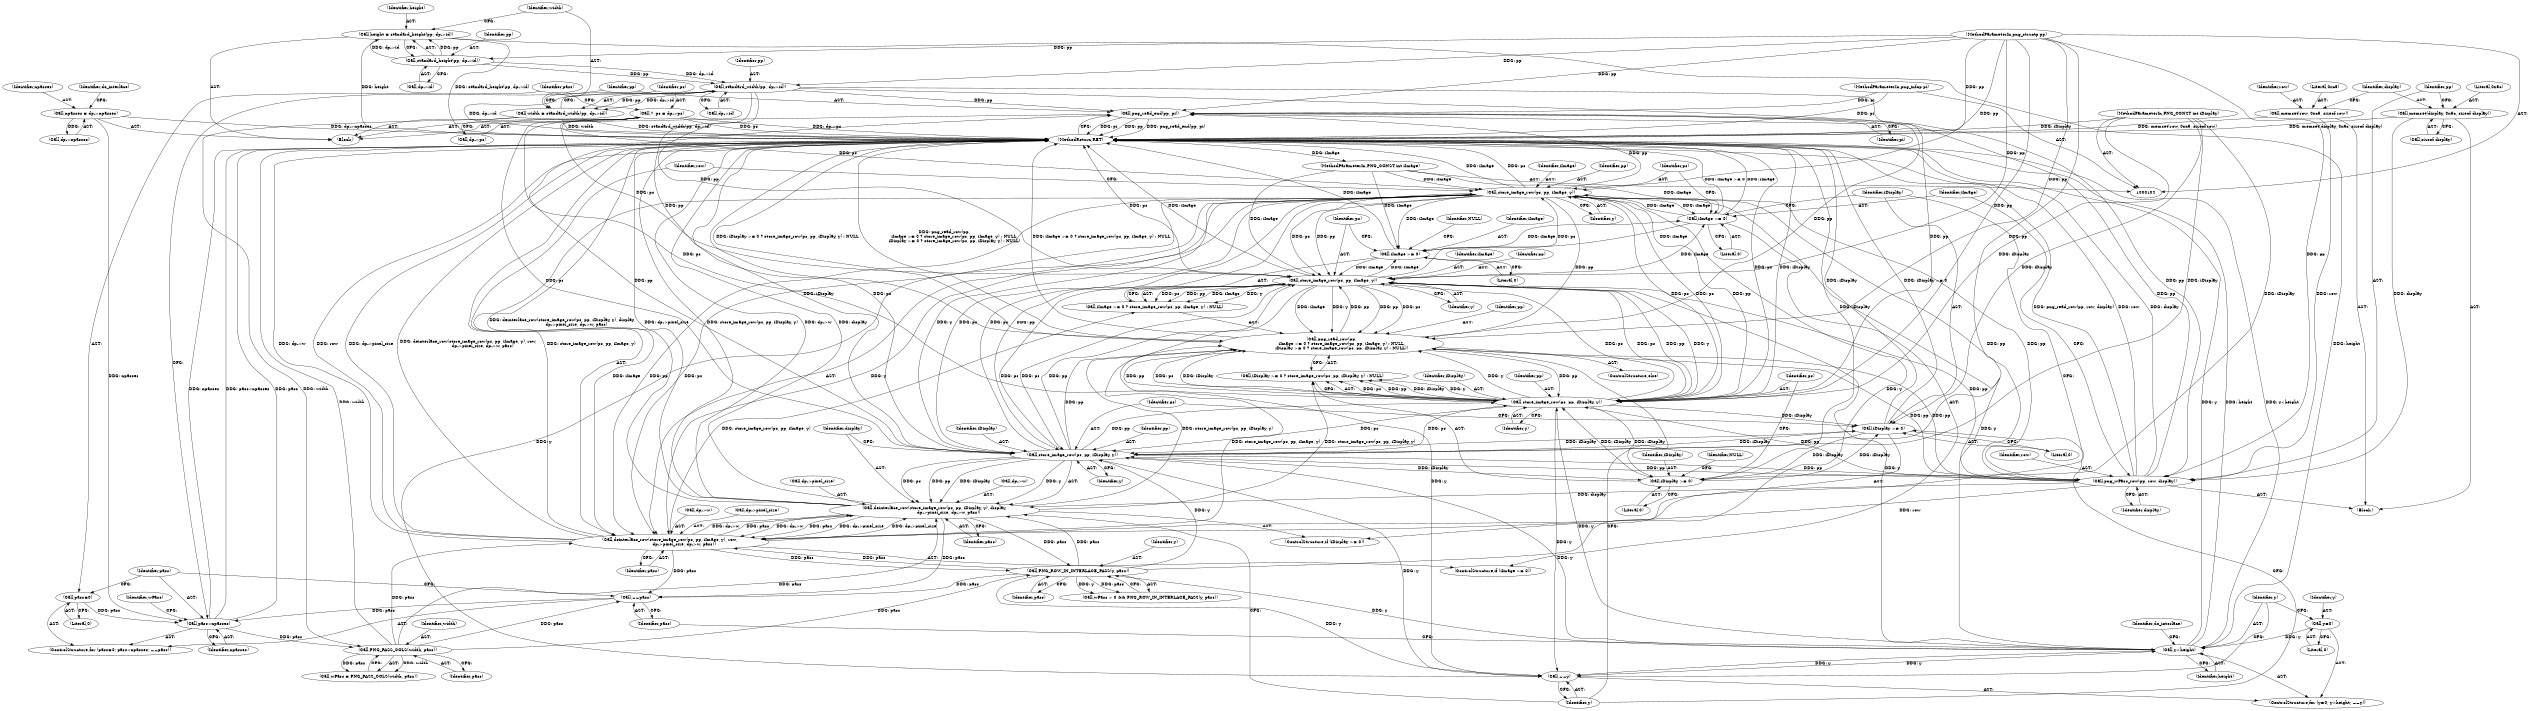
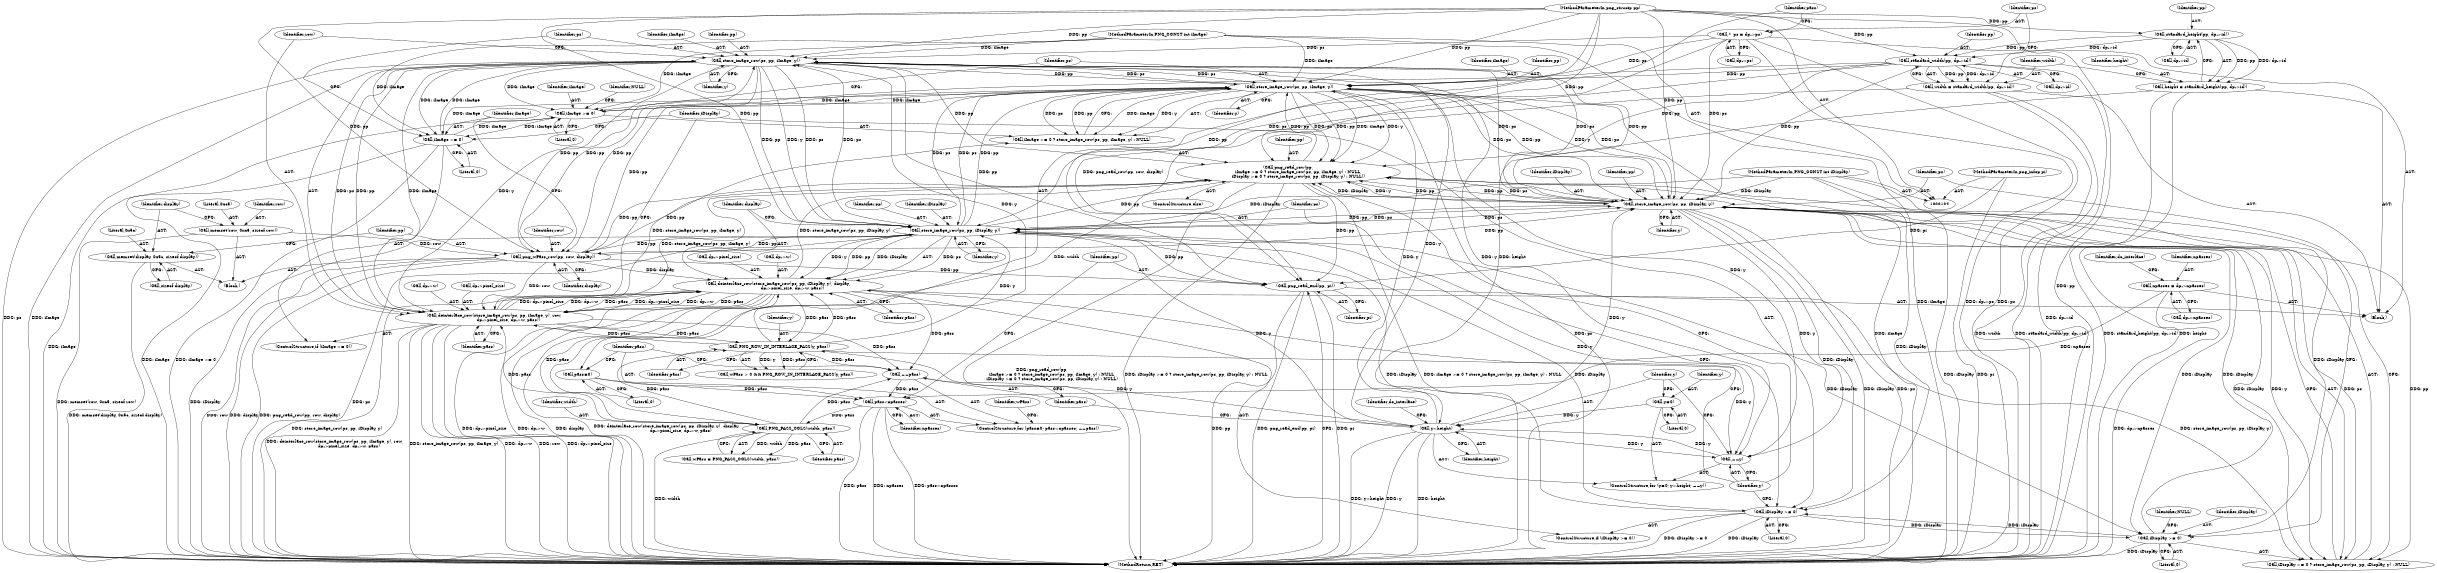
  digraph {
    n1 [label="(Call,png_read_end(pp, pi))"]
    n2 [label="(MethodReturn,RET)"]
    n3 [label="(Block,)"]
    n4 [label="(Identifier,pi)"]
    n5 [label="(Call,store_image_row(ps, pp, iImage, y))"]
    n6 [label="(Call,store_image_row(ps, pp, iImage, y))"]
    n7 [label="(Call,store_image_row(ps, pp, iDisplay, y))"]
    n8 [label="(Call,store_image_row(ps, pp, iDisplay, y))"]
    n9 [label="(Call,png_read_row(pp,\n               iImage >= 0 ? store_image_row(ps, pp, iImage, y) : NULL,\n               iDisplay >= 0 ? store_image_row(ps, pp, iDisplay, y) : NULL))"]
    n10 [label="(Call,png_wPass_row(pp, row, display))"]
    n11 [label="(Call,deinterlace_row(store_image_row(ps, pp, iImage, y), row,\n                     dp->pixel_size, dp->w, pass))"]
    n12 [label="(Call,++y)"]
    n13 [label="(Call,iImage >= 0)"]
    n14 [label="(Call,iImage >= 0)"]
    n15 [label="(Identifier,y)"]
    n16 [label="(Identifier,y)"]
    n17 [label="(Call,iImage >= 0 ? store_image_row(ps, pp, iImage, y) : NULL)"]
    n18 [label="(Call,deinterlace_row(store_image_row(ps, pp, iDisplay, y), display,\n                     dp->pixel_size, dp->w, pass))"]
    n19 [label="(Call,iDisplay >= 0)"]
    n20 [label="(Call,iDisplay >= 0)"]
    n21 [label="(Identifier,y)"]
    n22 [label="(Call,iDisplay >= 0 ? store_image_row(ps, pp, iDisplay, y) : NULL)"]
    n23 [label="(Identifier,y)"]
    n24 [label="(ControlStructure,else)"]
    n25 [label="(Block,)"]
    n26 [label="(Identifier,display)"]
    n27 [label="(Call,++pass)"]
    n28 [label="(Call,PNG_ROW_IN_INTERLACE_PASS(y, pass))"]
    n29 [label="(ControlStructure,if (iImage >= 0))"]
    n30 [label="(Identifier,pass)"]
    n31 [label="(Call,y<height)"]
    n32 [label="(ControlStructure,for (y=0; y<height; ++y))"]
    n33 [label="(Identifier,y)"]
    n34 [label="(Literal,0)"]
    n35 [label="(Literal,0)"]
    n36 [label="(Identifier,pass)"]
    n37 [label="(ControlStructure,if (iDisplay >= 0))"]
    n38 [label="(Literal,0)"]
    n39 [label="(Literal,0)"]
    n40 [label="(Call,*  ps = dp->ps)"]
    n41 [label="(Call,dp->ps)"]
    n42 [label="(Call,standard_width(pp, dp->id))"]
    n43 [label="(Call,width = standard_width(pp, dp->id))"]
    n44 [label="(Call,dp->id)"]
    n45 [label="(Call,PNG_PASS_COLS(width, pass))"]
    n46 [label="(Call,standard_height(pp, dp->id))"]
    n47 [label="(Call,height = standard_height(pp, dp->id))"]
    n48 [label="(Call,dp->id)"]
    n49 [label="(MethodParameterIn,png_structp pp)"]
    1000104
    n51 [label="(Call,memset(row, 0xc5, sizeof row))"]
    n52 [label="(Call,memset(display, 0x5c, sizeof display))"]
    n53 [label="(Call,sizeof display)"]
    n54 [label="(Call,pass<npasses)"]
    n55 [label="(ControlStructure,for (pass=0; pass<npasses; ++pass))"]
    n56 [label="(Identifier,pass)"]
    n57 [label="(Call,wPass > 0 && PNG_ROW_IN_INTERLACE_PASS(y, pass))"]
    n58 [label="(Identifier,pass)"]
    n59 [label="(Call,wPass = PNG_PASS_COLS(width, pass))"]
    n60 [label="(Identifier,pass)"]
    n61 [label="(Identifier,npasses)"]
    n62 [label="(Identifier,height)"]
    n63 [label="(Call,y=0)"]
    n64 [label="(Literal,0)"]
    n65 [label="(Call,pass=0)"]
    n66 [label="(Literal,0)"]
    n67 [label="(Call,npasses = dp->npasses)"]
    n68 [label="(Call,dp->npasses)"]
    n69 [label="(MethodParameterIn,PNG_CONST int iDisplay)"]
    n70 [label="(MethodParameterIn,PNG_CONST int iImage)"]
    n71 [label="(MethodParameterIn,png_infop pi)"]
    n72 [label="(Identifier,NULL)"]
    n73 [label="(Identifier,iDisplay)"]
    n74 [label="(Identifier,row)"]
    n75 [label="(Identifier,NULL)"]
    n76 [label="(Identifier,iDisplay)"]
    n77 [label="(Identifier,y)"]
    n78 [label="(Identifier,ps)"]
    n79 [label="(Identifier,iImage)"]
    n80 [label="(Identifier,ps)"]
    n81 [label="(Identifier,row)"]
    n82 [label="(Identifier,pass)"]
    n83 [label="(Identifier,pp)"]
    n84 [label="(Identifier,width)"]
    n85 [label="(Identifier,do_interlace)"]
    n86 [label="(Identifier,pp)"]
    n87 [label="(Identifier,ps)"]
    n88 [label="(Identifier,ps)"]
    n89 [label="(Identifier,iImage)"]
    n90 [label="(Identifier,pp)"]
    n91 [label="(Identifier,pass)"]
    n92 [label="(Identifier,pp)"]
    n93 [label="(Identifier,npasses)"]
    n94 [label="(Identifier,height)"]
    n95 [label="(Identifier,wPass)"]
    n96 [label="(Identifier,pp)"]
    n97 [label="(Identifier,iImage)"]
    n98 [label="(Identifier,display)"]
    n99 [label="(Call,dp->pixel_size)"]
    n100 [label="(Call,dp->w)"]
    n101 [label="(Identifier,display)"]
    n102 [label="(Identifier,pp)"]
    n103 [label="(Call,dp->pixel_size)"]
    n104 [label="(Identifier,width)"]
    n105 [label="(Identifier,pp)"]
    n106 [label="(Literal,0xc5)"]
    n107 [label="(Identifier,y)"]
    n108 [label="(Identifier,pp)"]
    n109 [label="(Identifier,y)"]
    n110 [label="(Call,dp->w)"]
    n111 [label="(Identifier,pp)"]
    n112 [label="(Identifier,iDisplay)"]
    n113 [label="(Identifier,iImage)"]
    n114 [label="(Identifier,do_interlace)"]
    n115 [label="(Identifier,iDisplay)"]
    n116 [label="(Identifier,ps)"]
    n117 [label="(Literal,0x5c)"]
    n118 [label="(Identifier,row)"]
    n1 -> n2 [label="DDG: pi"]
    n1 -> n2 [label="DDG: pp"]
    n1 -> n2 [label="DDG: png_read_end(pp, pi)"]
    n1 -> n3 [label="AST: "]
    n1 -> n4 [label="CFG: "]
    n2 -> n1 [label="CFG: "]
    n4 -> n1 [label="AST: "]
    n5 -> n1 [label="DDG: pp"]
    n5 -> n2 [label="DDG: ps"]
    n5 -> n2 [label="DDG: iImage"]
    n5 -> n6 [label="DDG: ps"]
    n5 -> n6 [label="DDG: pp"]
    n5 -> n7 [label="DDG: ps"]
    n5 -> n7 [label="DDG: pp"]
    n5 -> n7 [label="DDG: y"]
    n5 -> n8 [label="DDG: ps"]
    n5 -> n8 [label="DDG: pp"]
    n5 -> n9 [label="DDG: pp"]
    n5 -> n10 [label="DDG: pp"]
    n5 -> n11 [label="AST: "]
    n5 -> n11 [label="DDG: ps"]
    n5 -> n11 [label="DDG: pp"]
    n5 -> n11 [label="DDG: iImage"]
    n5 -> n11 [label="DDG: y"]
    n5 -> n12 [label="DDG: y"]
    n5 -> n13 [label="DDG: iImage"]
    n5 -> n14 [label="DDG: iImage"]
    n5 -> n15 [label="CFG: "]
    n6 -> n2 [label="DDG: ps"]
    n6 -> n2 [label="DDG: iImage"]
    n6 -> n5 [label="DDG: ps"]
    n6 -> n7 [label="DDG: ps"]
    n6 -> n8 [label="DDG: ps"]
    n6 -> n8 [label="DDG: pp"]
    n6 -> n8 [label="DDG: y"]
    n6 -> n9 [label="DDG: pp"]
    n6 -> n9 [label="DDG: ps"]
    n6 -> n9 [label="DDG: iImage"]
    n6 -> n9 [label="DDG: y"]
    n6 -> n12 [label="DDG: y"]
    n6 -> n13 [label="DDG: iImage"]
    n6 -> n14 [label="DDG: iImage"]
    n6 -> n16 [label="CFG: "]
    n6 -> n17 [label="AST: "]
    n6 -> n17 [label="DDG: ps"]
    n6 -> n17 [label="DDG: pp"]
    n6 -> n17 [label="DDG: iImage"]
    n6 -> n17 [label="DDG: y"]
    n7 -> n1 [label="DDG: pp"]
    n7 -> n2 [label="DDG: iDisplay"]
    n7 -> n2 [label="DDG: ps"]
    n7 -> n5 [label="DDG: ps"]
    n7 -> n6 [label="DDG: ps"]
    n7 -> n6 [label="DDG: pp"]
    n7 -> n8 [label="DDG: ps"]
    n7 -> n8 [label="DDG: pp"]
    n7 -> n9 [label="DDG: pp"]
    n7 -> n10 [label="DDG: pp"]
    n7 -> n12 [label="DDG: y"]
    n7 -> n18 [label="AST: "]
    n7 -> n18 [label="DDG: ps"]
    n7 -> n18 [label="DDG: pp"]
    n7 -> n18 [label="DDG: iDisplay"]
    n7 -> n18 [label="DDG: y"]
    n7 -> n19 [label="DDG: iDisplay"]
    n7 -> n20 [label="DDG: iDisplay"]
    n7 -> n21 [label="CFG: "]
    n8 -> n2 [label="DDG: iDisplay"]
    n8 -> n2 [label="DDG: ps"]
    n8 -> n5 [label="DDG: ps"]
    n8 -> n6 [label="DDG: ps"]
    n8 -> n7 [label="DDG: ps"]
    n8 -> n9 [label="DDG: pp"]
    n8 -> n9 [label="DDG: ps"]
    n8 -> n9 [label="DDG: iDisplay"]
    n8 -> n9 [label="DDG: y"]
    n8 -> n12 [label="DDG: y"]
    n8 -> n19 [label="DDG: iDisplay"]
    n8 -> n20 [label="DDG: iDisplay"]
    n8 -> n22 [label="AST: "]
    n8 -> n22 [label="DDG: ps"]
    n8 -> n22 [label="DDG: pp"]
    n8 -> n22 [label="DDG: iDisplay"]
    n8 -> n22 [label="DDG: y"]
    n8 -> n23 [label="CFG: "]
    n9 -> n1 [label="DDG: pp"]
    n9 -> n2 [label="DDG: png_read_row(pp,\n               iImage >= 0 ? store_image_row(ps, pp, iImage, y) : NULL,\n               iDisplay >= 0 ? store_image_row(ps, pp, iDisplay, y) : NULL)"]
    n9 -> n2 [label="DDG: iDisplay >= 0 ? store_image_row(ps, pp, iDisplay, y) : NULL"]
    n9 -> n2 [label="DDG: iImage >= 0 ? store_image_row(ps, pp, iImage, y) : NULL"]
    n9 -> n6 [label="DDG: pp"]
    n9 -> n8 [label="DDG: pp"]
    n9 -> n10 [label="DDG: pp"]
    n9 -> n22 [label="CFG: "]
    n9 -> n24 [label="AST: "]
    n10 -> n1 [label="DDG: pp"]
    n10 -> n2 [label="DDG: display"]
    n10 -> n2 [label="DDG: png_read_row(pp, row, display)"]
    n10 -> n2 [label="DDG: row"]
    n10 -> n5 [label="DDG: pp"]
    n10 -> n6 [label="DDG: pp"]
    n10 -> n7 [label="DDG: pp"]
    n10 -> n8 [label="DDG: pp"]
    n10 -> n9 [label="DDG: pp"]
    n10 -> n11 [label="DDG: row"]
    n10 -> n18 [label="DDG: display"]
    n10 -> n25 [label="AST: "]
    n10 -> n26 [label="CFG: "]
    n11 -> n2 [label="DDG: store_image_row(ps, pp, iImage, y)"]
    n11 -> n2 [label="DDG: dp->w"]
    n11 -> n2 [label="DDG: row"]
    n11 -> n2 [label="DDG: dp->pixel_size"]
    n11 -> n2 [label="DDG: deinterlace_row(store_image_row(ps, pp, iImage, y), row,\n                     dp->pixel_size, dp->w, pass)"]
    n11 -> n9 [label="DDG: store_image_row(ps, pp, iImage, y)"]
    n11 -> n17 [label="DDG: store_image_row(ps, pp, iImage, y)"]
    n11 -> n18 [label="DDG: dp->pixel_size"]
    n11 -> n18 [label="DDG: dp->w"]
    n11 -> n18 [label="DDG: pass"]
    n11 -> n27 [label="DDG: pass"]
    n11 -> n28 [label="DDG: pass"]
    n11 -> n29 [label="AST: "]
    n11 -> n30 [label="CFG: "]
    n12 -> n31 [label="DDG: y"]
    n12 -> n32 [label="AST: "]
    n12 -> n33 [label="CFG: "]
    n13 -> n2 [label="DDG: iImage"]
    n13 -> n6 [label="DDG: iImage"]
    n13 -> n14 [label="DDG: iImage"]
    n13 -> n17 [label="AST: "]
    n13 -> n34 [label="CFG: "]
    n14 -> n2 [label="DDG: iImage"]
    n14 -> n2 [label="DDG: iImage >= 0"]
    n14 -> n5 [label="DDG: iImage"]
    n14 -> n13 [label="DDG: iImage"]
    n14 -> n29 [label="AST: "]
    n14 -> n35 [label="CFG: "]
    n15 -> n5 [label="AST: "]
    n16 -> n6 [label="AST: "]
    n17 -> n6 [label="CFG: "]
    n17 -> n9 [label="AST: "]
    n18 -> n2 [label="DDG: store_image_row(ps, pp, iDisplay, y)"]
    n18 -> n2 [label="DDG: dp->pixel_size"]
    n18 -> n2 [label="DDG: dp->w"]
    n18 -> n2 [label="DDG: display"]
    n18 -> n2 [label="DDG: deinterlace_row(store_image_row(ps, pp, iDisplay, y), display,\n                     dp->pixel_size, dp->w, pass)"]
    n18 -> n9 [label="DDG: store_image_row(ps, pp, iDisplay, y)"]
    n18 -> n11 [label="DDG: dp->pixel_size"]
    n18 -> n11 [label="DDG: dp->w"]
    n18 -> n11 [label="DDG: pass"]
    n18 -> n22 [label="DDG: store_image_row(ps, pp, iDisplay, y)"]
    n18 -> n27 [label="DDG: pass"]
    n18 -> n28 [label="DDG: pass"]
    n18 -> n36 [label="CFG: "]
    n18 -> n37 [label="AST: "]
    n19 -> n2 [label="DDG: iDisplay"]
    n19 -> n8 [label="DDG: iDisplay"]
    n19 -> n20 [label="DDG: iDisplay"]
    n19 -> n22 [label="AST: "]
    n19 -> n38 [label="CFG: "]
    n20 -> n2 [label="DDG: iDisplay"]
    n20 -> n2 [label="DDG: iDisplay >= 0"]
    n20 -> n7 [label="DDG: iDisplay"]
    n20 -> n19 [label="DDG: iDisplay"]
    n20 -> n37 [label="AST: "]
    n20 -> n39 [label="CFG: "]
    n21 -> n7 [label="AST: "]
    n22 -> n8 [label="CFG: "]
    n22 -> n9 [label="AST: "]
    n23 -> n8 [label="AST: "]
    n26 -> n10 [label="AST: "]
    n27 -> n54 [label="DDG: pass"]
    n27 -> n55 [label="AST: "]
    n27 -> n56 [label="CFG: "]
    n28 -> n5 [label="DDG: y"]
    n28 -> n7 [label="DDG: y"]
    n28 -> n11 [label="DDG: pass"]
    n28 -> n12 [label="DDG: y"]
    n28 -> n18 [label="DDG: pass"]
    n28 -> n27 [label="DDG: pass"]
    n28 -> n57 [label="AST: "]
    n28 -> n57 [label="DDG: y"]
    n28 -> n57 [label="DDG: pass"]
    n28 -> n58 [label="CFG: "]
    n30 -> n11 [label="AST: "]
    n31 -> n2 [label="DDG: y<height"]
    n31 -> n2 [label="DDG: y"]
    n31 -> n2 [label="DDG: height"]
    n31 -> n5 [label="DDG: y"]
    n31 -> n6 [label="DDG: y"]
    n31 -> n7 [label="DDG: y"]
    n31 -> n8 [label="DDG: y"]
    n31 -> n12 [label="DDG: y"]
    n31 -> n28 [label="DDG: y"]
    n31 -> n32 [label="AST: "]
    n31 -> n62 [label="CFG: "]
    n33 -> n9 [label="CFG: "]
    n33 -> n12 [label="AST: "]
    n33 -> n18 [label="CFG: "]
    n33 -> n20 [label="CFG: "]
    n34 -> n13 [label="AST: "]
    n35 -> n14 [label="AST: "]
    n36 -> n18 [label="AST: "]
    n38 -> n19 [label="AST: "]
    n39 -> n20 [label="AST: "]
    n40 -> n2 [label="DDG: dp->ps"]
    n40 -> n2 [label="DDG: ps"]
    n40 -> n3 [label="AST: "]
    n40 -> n5 [label="DDG: ps"]
    n40 -> n6 [label="DDG: ps"]
    n40 -> n7 [label="DDG: ps"]
    n40 -> n8 [label="DDG: ps"]
    n40 -> n41 [label="CFG: "]
    n41 -> n40 [label="AST: "]
-   n42 -> n1 [label="DDG: pp"]
+   n42 -> n1 [label="DDG: png_read_row(pp, row, display)"]
    n42 -> n2 [label="DDG: dp->id"]
    n42 -> n6 [label="DDG: pp"]
    n42 -> n8 [label="DDG: pp"]
    n42 -> n9 [label="DDG: pp"]
    n42 -> n10 [label="DDG: pp"]
    n42 -> n43 [label="AST: "]
    n42 -> n43 [label="DDG: pp"]
    n42 -> n43 [label="DDG: dp->id"]
    n42 -> n44 [label="CFG: "]
    n43 -> n2 [label="DDG: width"]
    n43 -> n2 [label="DDG: standard_width(pp, dp->id)"]
    n43 -> n3 [label="AST: "]
    n43 -> n42 [label="CFG: "]
    n43 -> n45 [label="DDG: width"]
    n44 -> n42 [label="AST: "]
    n45 -> n2 [label="DDG: width"]
    n45 -> n11 [label="DDG: pass"]
    n45 -> n18 [label="DDG: pass"]
    n45 -> n27 [label="DDG: pass"]
    n45 -> n28 [label="DDG: pass"]
    n45 -> n59 [label="AST: "]
    n45 -> n59 [label="DDG: width"]
    n45 -> n59 [label="DDG: pass"]
    n45 -> n60 [label="CFG: "]
    n46 -> n42 [label="DDG: pp"]
    n46 -> n42 [label="DDG: dp->id"]
    n46 -> n47 [label="AST: "]
    n46 -> n47 [label="DDG: pp"]
    n46 -> n47 [label="DDG: dp->id"]
    n46 -> n48 [label="CFG: "]
    n47 -> n2 [label="DDG: standard_height(pp, dp->id)"]
    n47 -> n2 [label="DDG: height"]
    n47 -> n3 [label="AST: "]
    n47 -> n31 [label="DDG: height"]
    n47 -> n46 [label="CFG: "]
    n48 -> n46 [label="AST: "]
    n49 -> n1 [label="DDG: pp"]
    n49 -> n2 [label="DDG: pp"]
    n49 -> n5 [label="DDG: pp"]
    n49 -> n6 [label="DDG: pp"]
    n49 -> n7 [label="DDG: pp"]
    n49 -> n8 [label="DDG: pp"]
    n49 -> n9 [label="DDG: pp"]
    n49 -> n10 [label="DDG: pp"]
    n49 -> n42 [label="DDG: pp"]
    n49 -> n46 [label="DDG: pp"]
    n49 -> 1000104 [label="AST: "]
    n51 -> n2 [label="DDG: memset(row, 0xc5, sizeof row)"]
    n51 -> n10 [label="DDG: row"]
    n51 -> n25 [label="AST: "]
    n52 -> n2 [label="DDG: memset(display, 0x5c, sizeof display)"]
-   n52 -> n10 [label="DDG: display"]
    n52 -> n25 [label="AST: "]
    n52 -> n53 [label="CFG: "]
    n53 -> n52 [label="AST: "]
    n54 -> n2 [label="DDG: pass"]
    n54 -> n2 [label="DDG: npasses"]
    n54 -> n2 [label="DDG: pass<npasses"]
    n54 -> n45 [label="DDG: pass"]
    n54 -> n55 [label="AST: "]
    n54 -> n61 [label="CFG: "]
    n56 -> n27 [label="AST: "]
    n56 -> n31 [label="CFG: "]
    n57 -> n28 [label="CFG: "]
    n58 -> n28 [label="AST: "]
    n59 -> n45 [label="CFG: "]
    n60 -> n45 [label="AST: "]
    n61 -> n54 [label="AST: "]
    n62 -> n31 [label="AST: "]
    n63 -> n31 [label="DDG: y"]
    n63 -> n32 [label="AST: "]
    n63 -> n64 [label="CFG: "]
    n64 -> n63 [label="AST: "]
    n65 -> n54 [label="DDG: pass"]
    n65 -> n55 [label="AST: "]
    n65 -> n66 [label="CFG: "]
    n66 -> n65 [label="AST: "]
    n67 -> n2 [label="DDG: dp->npasses"]
    n67 -> n3 [label="AST: "]
    n67 -> n54 [label="DDG: npasses"]
-   n67 -> n68 [label="DDG: "]
+   n67 -> n68 [label="CFG: "]
    n68 -> n67 [label="AST: "]
    n69 -> n2 [label="DDG: iDisplay"]
    n69 -> n7 [label="DDG: iDisplay"]
    n69 -> n8 [label="DDG: iDisplay"]
    n69 -> n19 [label="DDG: iDisplay"]
    n69 -> n20 [label="DDG: iDisplay"]
    n69 -> 1000104 [label="AST: "]
-   n2 -> n70 [label="DDG: iImage"]
+   n70 -> n2 [label="DDG: iImage"]
    n70 -> n5 [label="DDG: iImage"]
    n70 -> n6 [label="DDG: iImage"]
    n70 -> n13 [label="DDG: iImage"]
    n70 -> n14 [label="DDG: iImage"]
    n70 -> 1000104 [label="AST: "]
    n71 -> n1 [label="DDG: pi"]
    n71 -> n2 [label="DDG: pi"]
    n71 -> 1000104 [label="AST: "]
    n72 -> n19 [label="CFG: "]
    n73 -> n19 [label="AST: "]
    n74 -> n51 [label="AST: "]
    n75 -> n13 [label="CFG: "]
    n76 -> n8 [label="AST: "]
    n77 -> n28 [label="AST: "]
    n78 -> n5 [label="AST: "]
    n78 -> n14 [label="CFG: "]
    n79 -> n5 [label="AST: "]
    n80 -> n6 [label="AST: "]
    n80 -> n13 [label="CFG: "]
    n81 -> n10 [label="AST: "]
    n82 -> n40 [label="CFG: "]
    n82 -> n65 [label="AST: "]
    n83 -> n46 [label="AST: "]
    n84 -> n43 [label="AST: "]
    n84 -> n47 [label="CFG: "]
    n85 -> n67 [label="CFG: "]
    n86 -> n9 [label="AST: "]
    n87 -> n40 [label="AST: "]
    n87 -> n43 [label="CFG: "]
    n88 -> n8 [label="AST: "]
    n88 -> n19 [label="CFG: "]
    n89 -> n6 [label="AST: "]
    n90 -> n6 [label="AST: "]
    n91 -> n27 [label="CFG: "]
    n91 -> n54 [label="AST: "]
    n91 -> n65 [label="CFG: "]
    n92 -> n8 [label="AST: "]
    n93 -> n67 [label="AST: "]
    n94 -> n47 [label="AST: "]
-   n95 -> n54 [label="CFG: "]
+   n95 -> n55 [label="CFG: "]
    n96 -> n7 [label="AST: "]
    n97 -> n10 [label="CFG: "]
    n97 -> n14 [label="AST: "]
    n98 -> n7 [label="CFG: "]
    n98 -> n18 [label="AST: "]
    n99 -> n18 [label="AST: "]
    n100 -> n11 [label="AST: "]
    n101 -> n51 [label="CFG: "]
    n101 -> n52 [label="AST: "]
    n102 -> n10 [label="AST: "]
    n102 -> n52 [label="CFG: "]
    n103 -> n11 [label="AST: "]
    n104 -> n45 [label="AST: "]
    n105 -> n5 [label="AST: "]
    n106 -> n51 [label="AST: "]
    n107 -> n12 [label="CFG: "]
    n107 -> n31 [label="AST: "]
    n107 -> n63 [label="CFG: "]
    n108 -> n1 [label="AST: "]
    n108 -> n54 [label="CFG: "]
    n109 -> n63 [label="AST: "]
    n110 -> n18 [label="AST: "]
    n111 -> n42 [label="AST: "]
    n112 -> n7 [label="AST: "]
    n113 -> n13 [label="AST: "]
    n114 -> n31 [label="CFG: "]
    n115 -> n11 [label="CFG: "]
    n115 -> n14 [label="CFG: "]
    n115 -> n20 [label="AST: "]
    n116 -> n7 [label="AST: "]
    n116 -> n20 [label="CFG: "]
    n117 -> n52 [label="AST: "]
    n118 -> n5 [label="CFG: "]
    n118 -> n11 [label="AST: "]
  }
